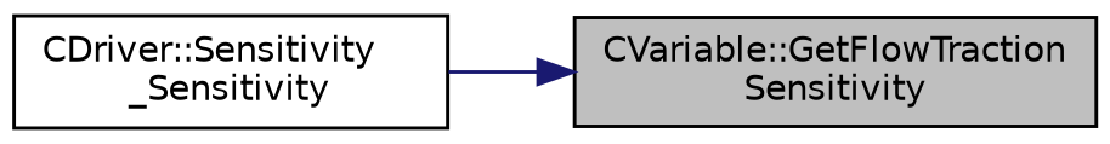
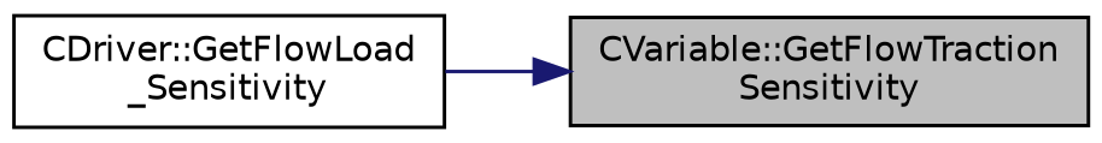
  digraph {
    rankdir=RL
    node [color=black fontname=Helvetica fontsize=10 shape=record style=filled]
    n1 [fillcolor=grey75 fontcolor=black height=0.2 label="CVariable::GetFlowTraction\lSensitivity" width=0.4]
-   n2 [fillcolor=white height=0.2 label="CDriver::Sensitivity\l_Sensitivity" width=0.4]
+   n2 [fillcolor=white height=0.2 label="CDriver::GetFlowLoad\l_Sensitivity" width=0.4]
    n1 -> n2 [color=midnightblue dir=back fontname=Helvetica fontsize=10 labelfontname=Helvetica labelfontsize=10 style=solid]
  }
